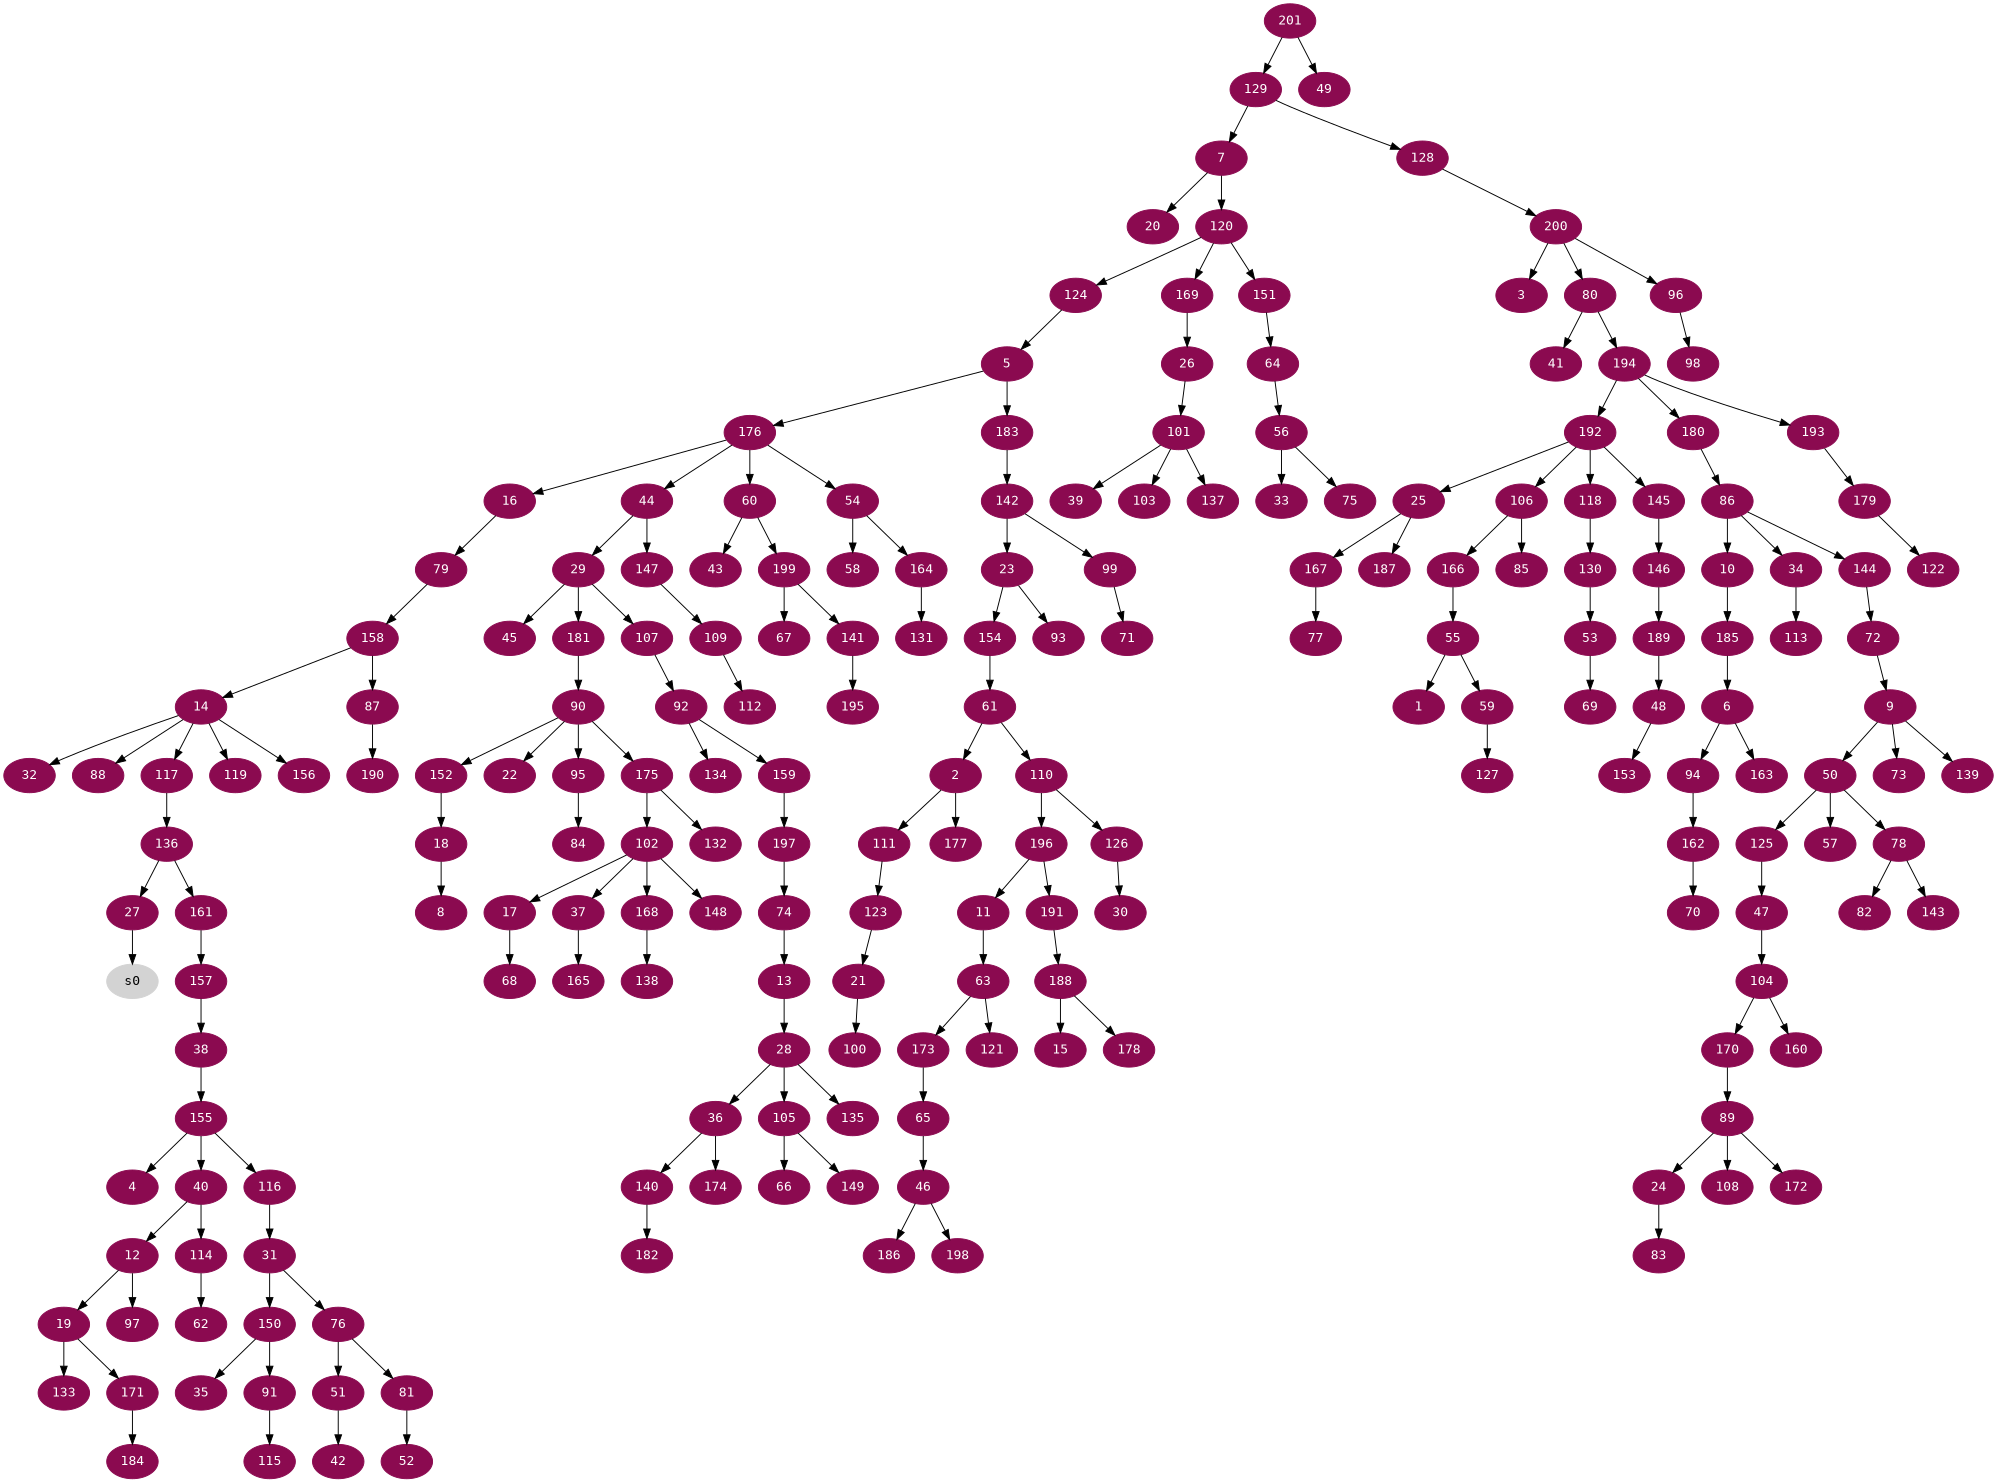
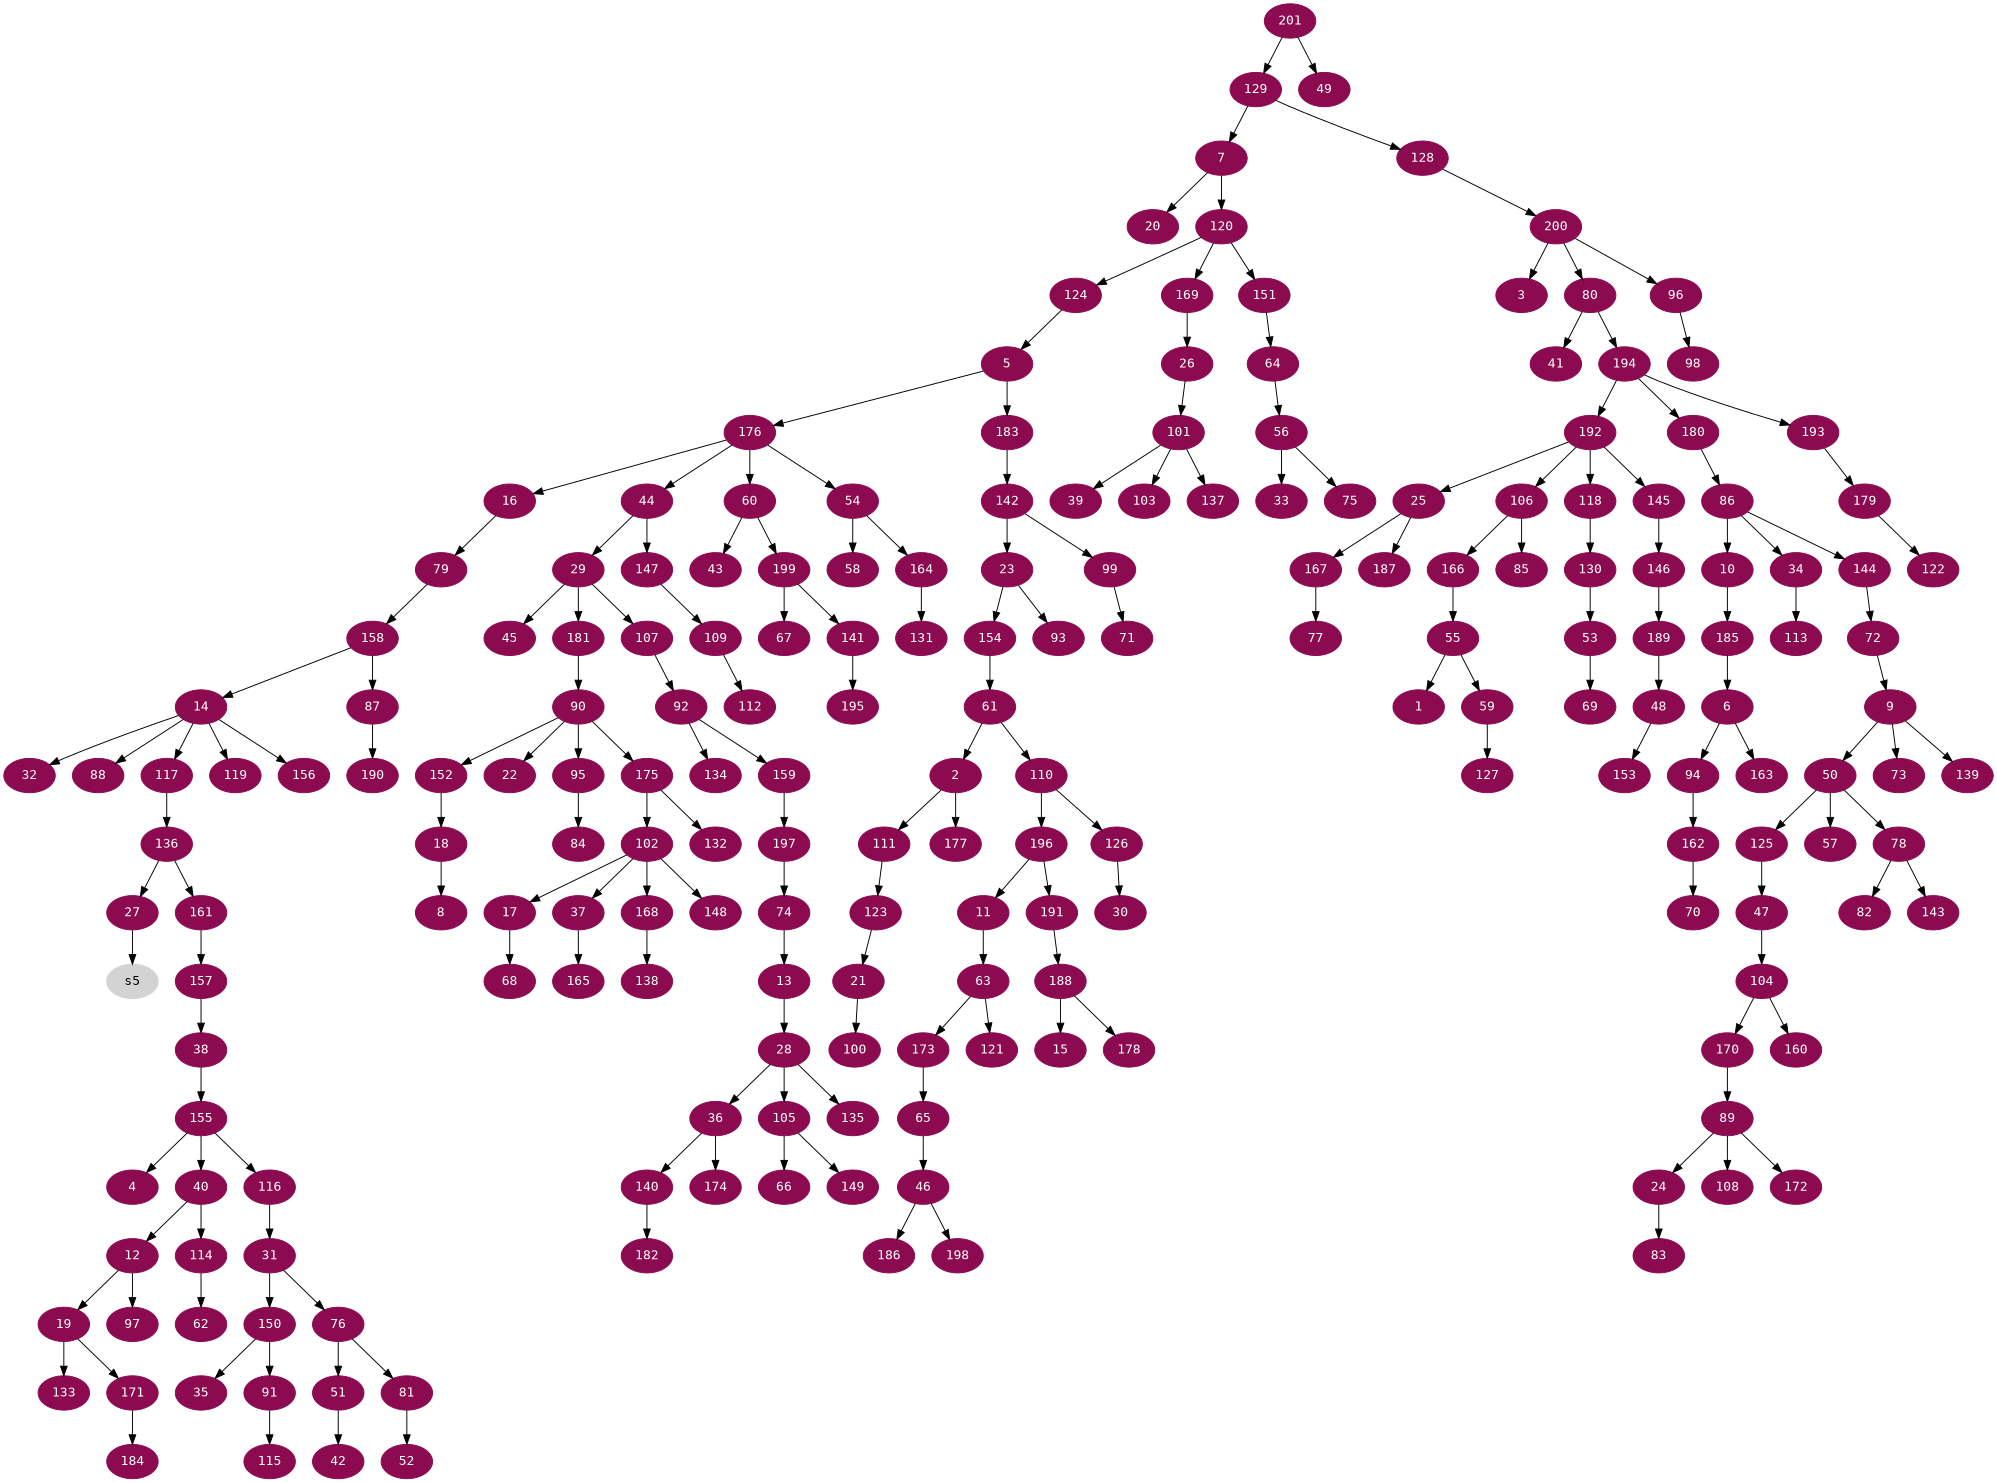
  digraph {
    fontname="DejaVu Sans Mono"
    node [color=deeppink4 fontcolor=white style=filled fontname="DejaVu Sans Mono"]
    edge [fontname="DejaVu Sans Mono"]
    55
    1
    59
    61
    2
    110
    111
    177
    200
    3
    80
    96
    155
    4
    40
    116
    124
    5
    176
    183
    185
    6
    94
    163
    129
    7
    128
    20
    120
    18
    8
    72
    9
    50
    73
    139
    86
    10
    34
    144
    196
    11
    191
    63
    12
    114
    19
    97
    74
    13
    28
    158
    14
    87
    32
    88
    117
    119
    156
    188
    15
    178
    16
    44
    60
    54
    79
    102
    17
    37
    168
    148
    68
    152
    133
    171
    123
    21
    100
    90
    22
    95
    175
    142
    23
    99
    154
    93
    89
    24
    108
    172
    83
    192
    25
    106
    118
    145
    167
    187
    169
    26
    101
    136
    27
    161
-   s0 [color=lightgrey fontcolor=black]
+   s0 [color=lightgrey fontcolor=black label=s5]
    36
    105
    135
    29
    147
    45
    181
    107
    126
    30
    31
    150
    76
    56
    33
    75
    113
    35
    91
    140
    174
    165
    157
    38
    39
    103
    137
    41
    194
    51
    42
    43
    199
    65
    46
    186
    198
    125
    47
    104
    189
    48
    153
    201
    49
    57
    78
    81
    52
    130
    53
    69
    58
    164
    166
    64
    127
    62
    173
    121
    151
    66
    149
    67
    141
    162
    70
    71
    197
    77
    82
    143
    84
    85
    180
    190
    170
    115
    92
    134
    159
    98
    132
    160
    109
    112
    179
    122
    131
    138
    182
    195
    146
    184
    193
    55 -> 1
    55 -> 59
    59 -> 127
    61 -> 2
    61 -> 110
    2 -> 111
    2 -> 177
    110 -> 196
    110 -> 126
    111 -> 123
    200 -> 3
    200 -> 80
    200 -> 96
    80 -> 41
    80 -> 194
    96 -> 98
    155 -> 4
    155 -> 40
    155 -> 116
    40 -> 12
    40 -> 114
    116 -> 31
    124 -> 5
    5 -> 176
    5 -> 183
    176 -> 16
    176 -> 44
    176 -> 60
    176 -> 54
    183 -> 142
    185 -> 6
    6 -> 94
    6 -> 163
    94 -> 162
    129 -> 7
    129 -> 128
    7 -> 20
    7 -> 120
    128 -> 200
    120 -> 124
    120 -> 169
    120 -> 151
    18 -> 8
    72 -> 9
    9 -> 50
    9 -> 73
    9 -> 139
    50 -> 125
    50 -> 57
    50 -> 78
    86 -> 10
    86 -> 34
    86 -> 144
    10 -> 185
    34 -> 113
    144 -> 72
    196 -> 11
    196 -> 191
    11 -> 63
    191 -> 188
    63 -> 173
    63 -> 121
    12 -> 19
    12 -> 97
    114 -> 62
    19 -> 133
    19 -> 171
    74 -> 13
    13 -> 28
    28 -> 36
    28 -> 105
    28 -> 135
    158 -> 14
    158 -> 87
    14 -> 32
    14 -> 88
    14 -> 117
    14 -> 119
    14 -> 156
    87 -> 190
    117 -> 136
    188 -> 15
    188 -> 178
    16 -> 79
    44 -> 29
    44 -> 147
    60 -> 43
    60 -> 199
    54 -> 58
    54 -> 164
    79 -> 158
    102 -> 17
    102 -> 37
    102 -> 168
    102 -> 148
    17 -> 68
    37 -> 165
    168 -> 138
    152 -> 18
    171 -> 184
    123 -> 21
    21 -> 100
    90 -> 152
    90 -> 22
    90 -> 95
    90 -> 175
    95 -> 84
    175 -> 102
    175 -> 132
    142 -> 23
    142 -> 99
    23 -> 154
    23 -> 93
    99 -> 71
    154 -> 61
    89 -> 24
    89 -> 108
    89 -> 172
    24 -> 83
    192 -> 25
    192 -> 106
    192 -> 118
    192 -> 145
    25 -> 167
    25 -> 187
    106 -> 166
    106 -> 85
    118 -> 130
    145 -> 146
    167 -> 77
    169 -> 26
    26 -> 101
    101 -> 39
    101 -> 103
    101 -> 137
    136 -> 27
    136 -> 161
    27 -> s0
    161 -> 157
    36 -> 140
    36 -> 174
    105 -> 66
    105 -> 149
    29 -> 45
    29 -> 181
    29 -> 107
    147 -> 109
    181 -> 90
    107 -> 92
    126 -> 30
    31 -> 150
    31 -> 76
    150 -> 35
    150 -> 91
    76 -> 51
    76 -> 81
    56 -> 33
    56 -> 75
    91 -> 115
    140 -> 182
    157 -> 38
    38 -> 155
    194 -> 192
    194 -> 180
    194 -> 193
    51 -> 42
    199 -> 67
    199 -> 141
    65 -> 46
    46 -> 186
    46 -> 198
    125 -> 47
    47 -> 104
    104 -> 170
    104 -> 160
    189 -> 48
    48 -> 153
    201 -> 129
    201 -> 49
    78 -> 82
    78 -> 143
    81 -> 52
    130 -> 53
    53 -> 69
    164 -> 131
    166 -> 55
    64 -> 56
    173 -> 65
    151 -> 64
    141 -> 195
    162 -> 70
    197 -> 74
    180 -> 86
    170 -> 89
    92 -> 134
    92 -> 159
    159 -> 197
    109 -> 112
    179 -> 122
    146 -> 189
    193 -> 179
  }
